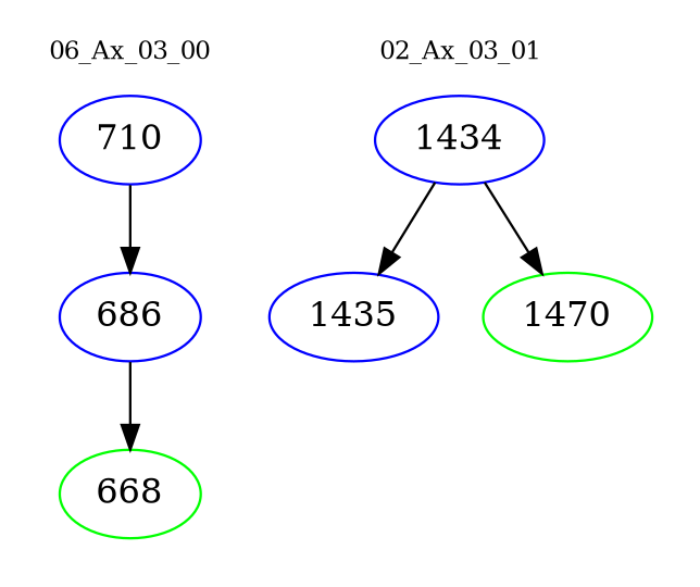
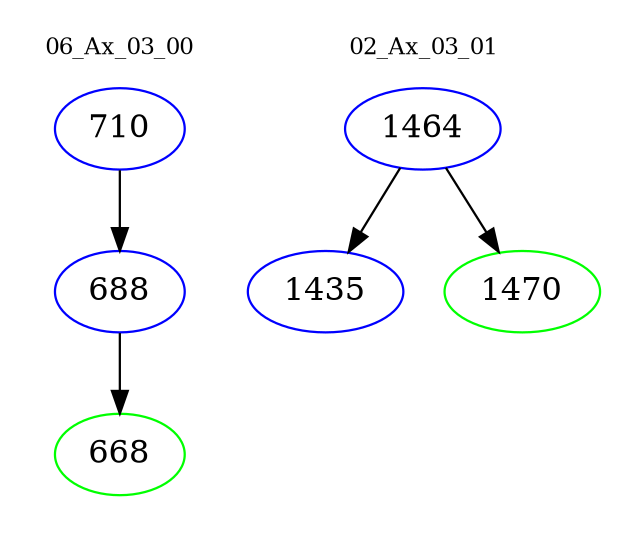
  digraph {
    node [color=blue]
    edge [color=black]
-   n1 [label=686]
+   n1 [label=688]
    n2 [color=green label=668]
    n3 [label=710]
-   n4 [label=1434]
+   n4 [label=1464]
    n5 [label=1435]
    n6 [color=green label=1470]
    subgraph cluster_1 {
      color=white
      fontsize=10
      label="06_Ax_03_00"
      n1
      n2
      n3
    }
    subgraph cluster_2 {
      color=white
      fontsize=10
      label="02_Ax_03_01"
      n4
      n5
      n6
    }
    n1 -> n2
    n3 -> n1
    n4 -> n5
    n4 -> n6
  }
